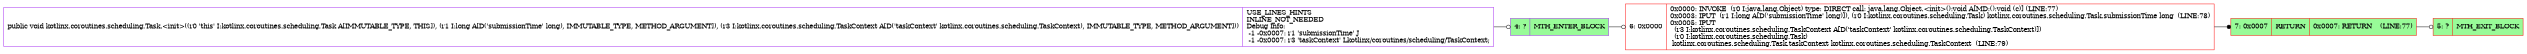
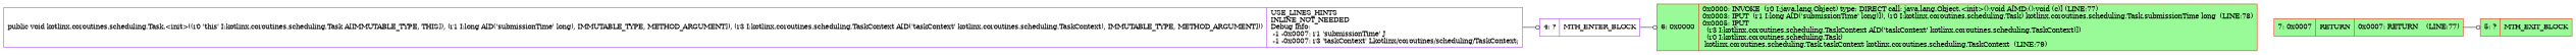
  digraph {
    rankdir=LR
    node [color=red fillcolor=palegreen shape=record style=filled]
    edge [arrowhead=odot]
-   n1 [color=purple label="{4\:\ ?|MTH_ENTER_BLOCK\l}"]
-   n2 [fillcolor=white label="{6\:\ 0x0000|0x0000: INVOKE  (r0 I:java.lang.Object) type: DIRECT call: java.lang.Object.\<init\>():void A[MD:():void (c)] (LINE:77)\l0x0003: IPUT  (r1 I:long A[D('submissionTime' long)]), (r0 I:kotlinx.coroutines.scheduling.Task) kotlinx.coroutines.scheduling.Task.submissionTime long  (LINE:78)\l0x0005: IPUT  \l  (r3 I:kotlinx.coroutines.scheduling.TaskContext A[D('taskContext' kotlinx.coroutines.scheduling.TaskContext)])\l  (r0 I:kotlinx.coroutines.scheduling.Task)\l kotlinx.coroutines.scheduling.Task.taskContext kotlinx.coroutines.scheduling.TaskContext  (LINE:79)\l}"]
+   n1 [color=purple fillcolor=white label="{4\:\ ?|MTH_ENTER_BLOCK\l}"]
+   n2 [label="{6\:\ 0x0000|0x0000: INVOKE  (r0 I:java.lang.Object) type: DIRECT call: java.lang.Object.\<init\>():void A[MD:():void (c)] (LINE:77)\l0x0003: IPUT  (r1 I:long A[D('submissionTime' long)]), (r0 I:kotlinx.coroutines.scheduling.Task) kotlinx.coroutines.scheduling.Task.submissionTime long  (LINE:78)\l0x0005: IPUT  \l  (r3 I:kotlinx.coroutines.scheduling.TaskContext A[D('taskContext' kotlinx.coroutines.scheduling.TaskContext)])\l  (r0 I:kotlinx.coroutines.scheduling.Task)\l kotlinx.coroutines.scheduling.Task.taskContext kotlinx.coroutines.scheduling.TaskContext  (LINE:79)\l}"]
    n3 [label="{7\:\ 0x0007|RETURN\l|0x0007: RETURN    (LINE:77)\l}"]
    n4 [label="{5\:\ ?|MTH_EXIT_BLOCK\l}"]
    n5 [color=purple fillcolor=white label="{public void kotlinx.coroutines.scheduling.Task.\<init\>((r0 'this' I:kotlinx.coroutines.scheduling.Task A[IMMUTABLE_TYPE, THIS]), (r1 I:long A[D('submissionTime' long), IMMUTABLE_TYPE, METHOD_ARGUMENT]), (r3 I:kotlinx.coroutines.scheduling.TaskContext A[D('taskContext' kotlinx.coroutines.scheduling.TaskContext), IMMUTABLE_TYPE, METHOD_ARGUMENT]))  | USE_LINES_HINTS\lINLINE_NOT_NEEDED\lDebug Info:\l  \-1 \-0x0007: r1 'submissionTime' J\l  \-1 \-0x0007: r3 'taskContext' Lkotlinx\/coroutines\/scheduling\/TaskContext;\l}"]
    n1 -> n2
-   n2 -> n3 [arrowhead=dot]
    n3 -> n4
    n5 -> n1
  }
